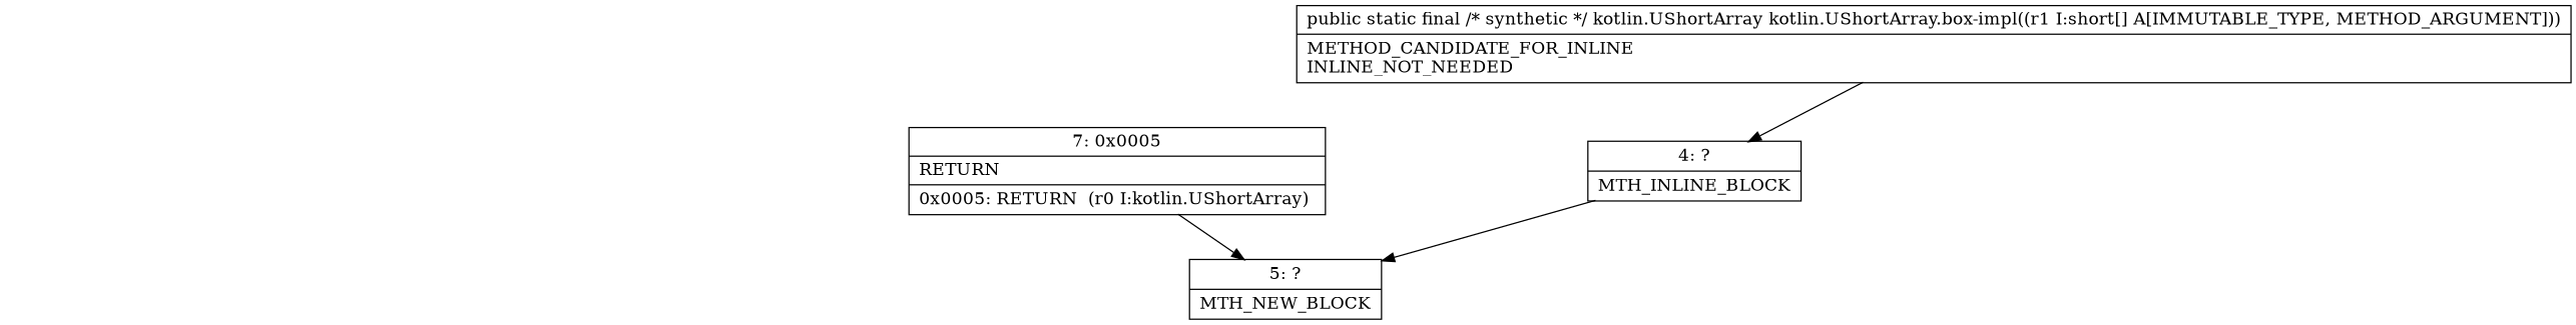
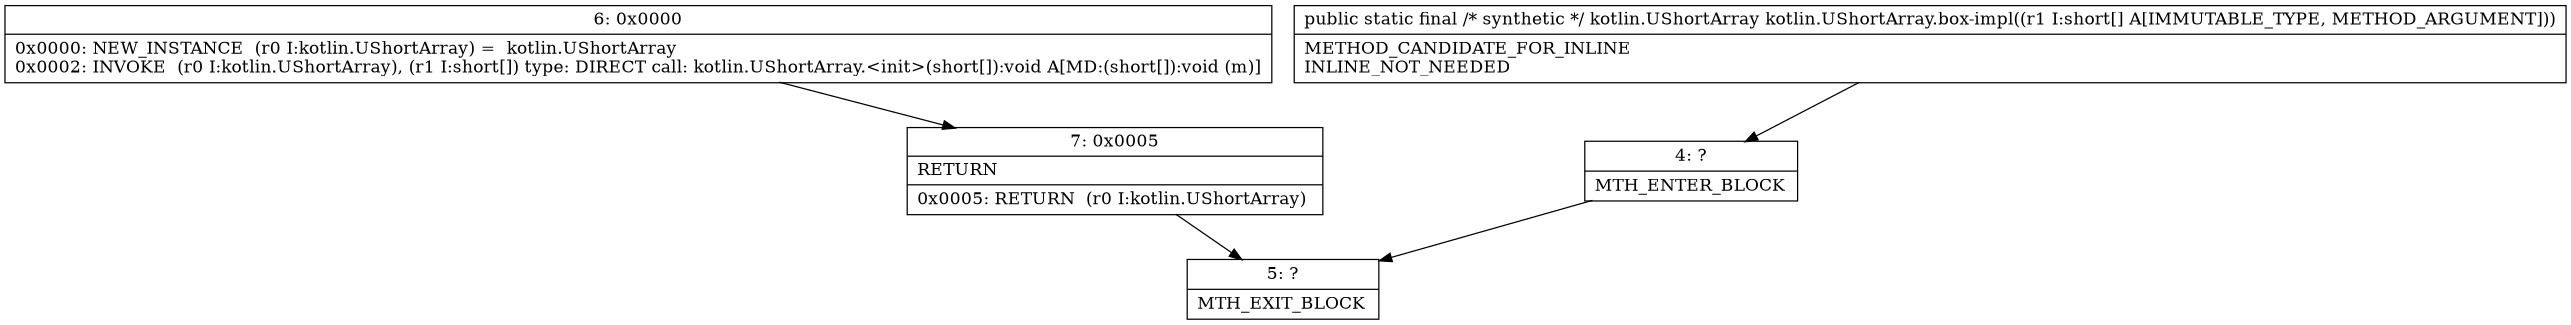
  digraph {
    node [shape=record]
-   n1 [label="{4\:\ ?|MTH_INLINE_BLOCK\l}"]
-   n2 [label="{5\:\ ?|MTH_NEW_BLOCK\l}"]
+   n1 [label="{4\:\ ?|MTH_ENTER_BLOCK\l}"]
+   n2 [label="{5\:\ ?|MTH_EXIT_BLOCK\l}"]
+   n3 [label="{6\:\ 0x0000|0x0000: NEW_INSTANCE  (r0 I:kotlin.UShortArray) =  kotlin.UShortArray \l0x0002: INVOKE  (r0 I:kotlin.UShortArray), (r1 I:short[]) type: DIRECT call: kotlin.UShortArray.\<init\>(short[]):void A[MD:(short[]):void (m)]\l}"]
    n4 [label="{7\:\ 0x0005|RETURN\l|0x0005: RETURN  (r0 I:kotlin.UShortArray) \l}"]
    n5 [label="{public static final \/* synthetic *\/ kotlin.UShortArray kotlin.UShortArray.box\-impl((r1 I:short[] A[IMMUTABLE_TYPE, METHOD_ARGUMENT]))  | METHOD_CANDIDATE_FOR_INLINE\lINLINE_NOT_NEEDED\l}"]
    n1 -> n2
+   n3 -> n4
    n4 -> n2
    n5 -> n1
  }
